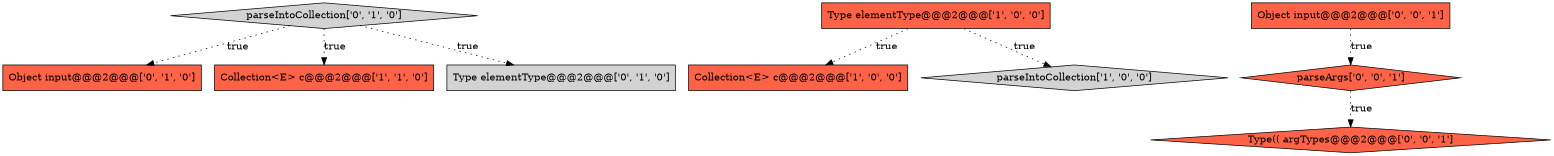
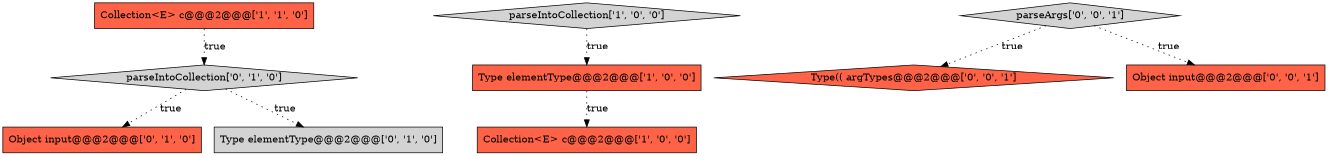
  digraph {
    node [fillcolor=tomato shape=box style=filled]
    edge [style=dotted]
    n1 [fillcolor=lightgray label="parseIntoCollection['0', '1', '0']" shape=diamond]
    n2 [label="Object input@@@2@@@['0', '1', '0']"]
    n3 [label="Collection<E> c@@@2@@@['1', '1', '0']"]
    n4 [fillcolor=lightgray label="Type elementType@@@2@@@['0', '1', '0']"]
    n5 [label="Collection<E> c@@@2@@@['1', '0', '0']"]
-   n6 [label="parseArgs['0', '0', '1']" shape=diamond]
+   n6 [fillcolor=lightgray label="parseArgs['0', '0', '1']" shape=diamond]
    n7 [label="Type(( argTypes@@@2@@@['0', '0', '1']" shape=diamond]
    n8 [label="Object input@@@2@@@['0', '0', '1']"]
    n9 [label="Type elementType@@@2@@@['1', '0', '0']"]
    n10 [fillcolor=lightgray label="parseIntoCollection['1', '0', '0']" shape=diamond]
    n1 -> n2 [label=true]
-   n1 -> n3 [label=true]
+   n3 -> n1 [label=true]
    n1 -> n4 [label=true]
    n6 -> n7 [label=true]
-   n8 -> n6 [label=true]
+   n6 -> n8 [label=true]
    n9 -> n5 [label=true]
-   n9 -> n10 [label=true]
+   n10 -> n9 [label=true]
  }
